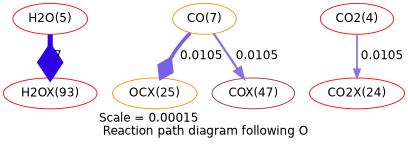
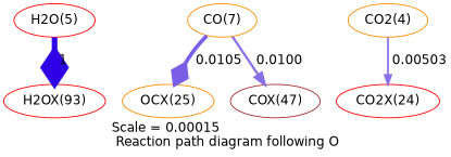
  digraph {
    fontname=Helvetica
    label="Scale = 0.00015\l Reaction path diagram following O"
    node [color=red fontname=Helvetica]
    edge [arrowhead=diamond fontname=Helvetica]
    n1 [label="H2O(5)"]
    n2 [label="H2OX(93)"]
    n3 [color=darkorange label="CO(7)"]
    n4 [color=darkorange label="OCX(25)"]
    n5 [color=brown label="COX(47)"]
-   n6 [label="CO2(4)"]
+   n6 [color=darkorange label="CO2(4)"]
    n7 [label="CO2X(24)"]
-   n1 -> n2 [arrowsize=3 color="0.7, 1.5, 0.9" label=" 7" penwidth=6]
+   n1 -> n2 [arrowsize=3 color="0.7, 1.5, 0.9" label=" 1" penwidth=6]
    n3 -> n4 [arrowsize=2.07 color="0.7, 0.586, 0.9" label=" 0.0105" penwidth=4.15]
-   n3 -> n5 [arrowhead=normal arrowsize=1.28 color="0.7, 0.51, 0.9" label=" 0.0105" penwidth=2.56]
-   n6 -> n7 [arrowhead=normal arrowsize=1 color="0.7, 0.505, 0.9" label=" 0.0105" penwidth=2]
+   n3 -> n5 [arrowhead=normal arrowsize=1.28 color="0.7, 0.51, 0.9" label=" 0.0100" penwidth=2.56]
+   n6 -> n7 [arrowhead=normal arrowsize=1 color="0.7, 0.505, 0.9" label=" 0.00503" penwidth=2]
  }
